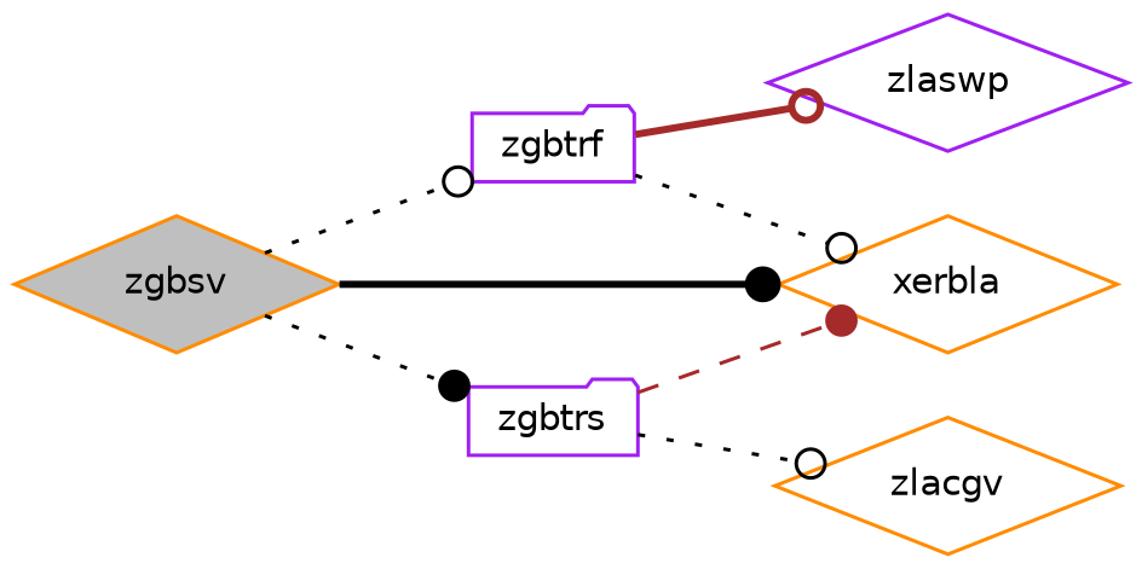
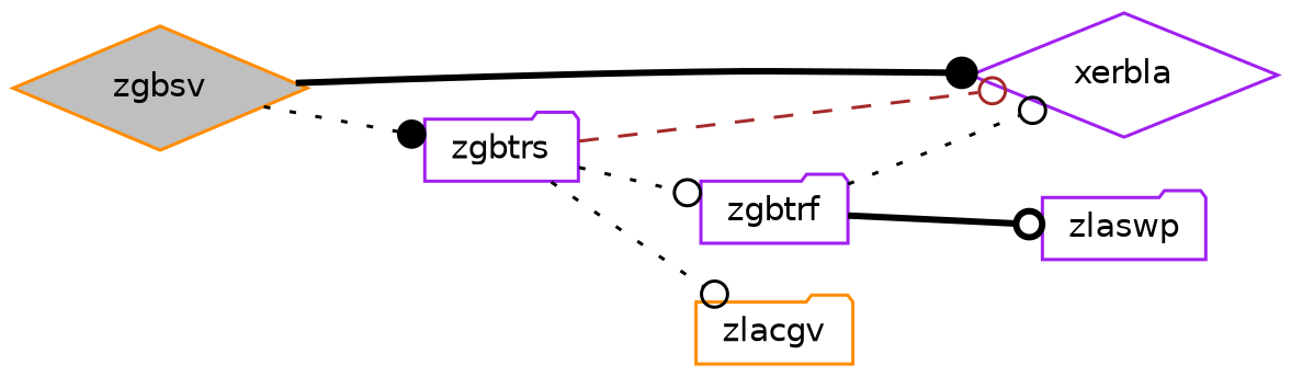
  digraph {
    rankdir=LR
    node [color=darkorange fillcolor=white fontname=Helvetica fontsize=10 shape=diamond style=filled]
    edge [arrowhead=odot color=black fontname=Helvetica fontsize=10 labelfontname=Helvetica labelfontsize=10 style=dotted]
    n1 [fillcolor=grey75 fontcolor=black height=0.2 label=zgbsv width=0.4]
-   n2 [height=0.2 label=xerbla width=0.4]
+   n2 [color=purple height=0.2 label=xerbla width=0.4]
    n3 [color=purple height=0.2 label=zgbtrf shape=folder width=0.4]
    n4 [color=purple height=0.2 label=zgbtrs shape=folder width=0.4]
-   n5 [color=purple height=0.2 label=zlaswp width=0.4]
-   n6 [height=0.2 label=zlacgv width=0.4]
+   n5 [color=purple height=0.2 label=zlaswp shape=folder width=0.4]
+   n6 [height=0.2 label=zlacgv shape=folder width=0.4]
    n1 -> n2 [arrowhead=dot style=bold]
-   n1 -> n3
+   n4 -> n3
    n1 -> n4 [arrowhead=dot]
    n3 -> n2
-   n3 -> n5 [color=brown style=bold]
-   n4 -> n2 [arrowhead=dot color=brown style=dashed]
+   n3 -> n5 [style=bold]
+   n4 -> n2 [color=brown style=dashed]
    n4 -> n6
  }
